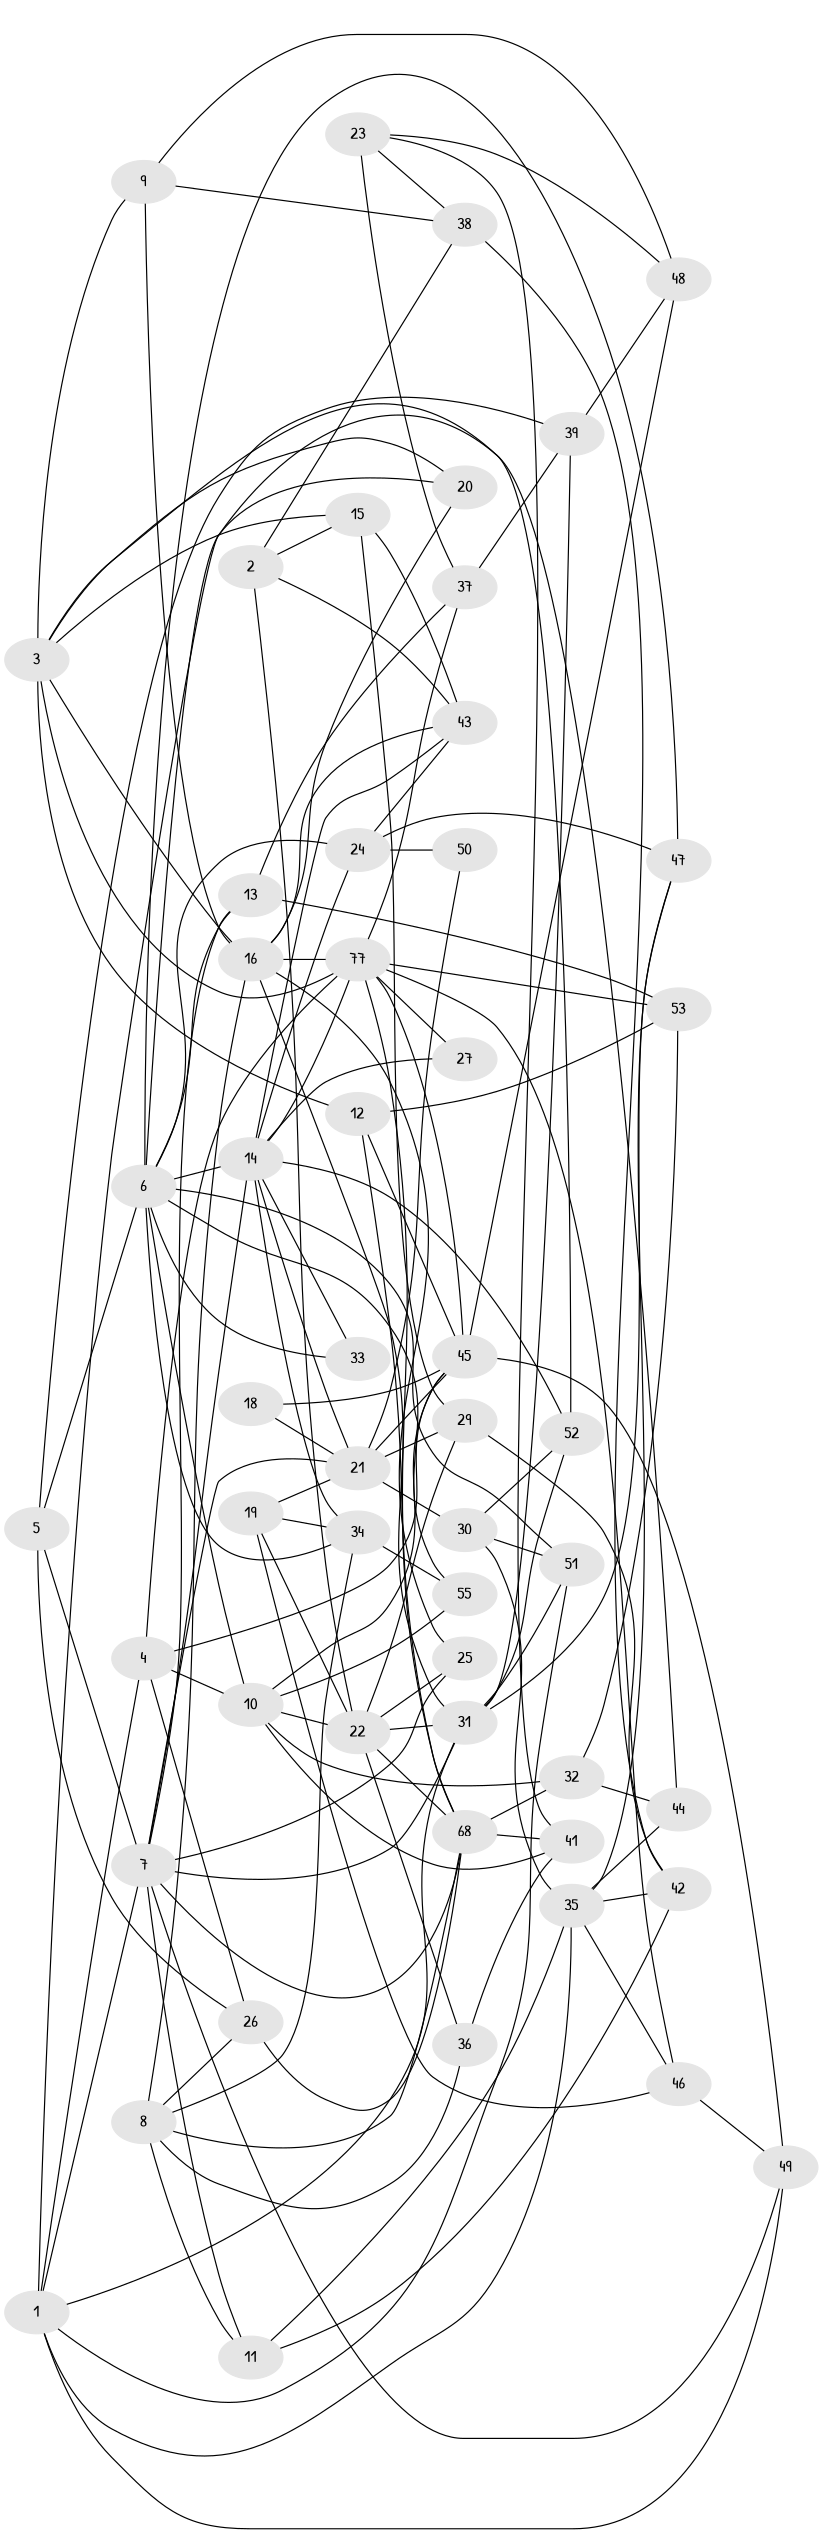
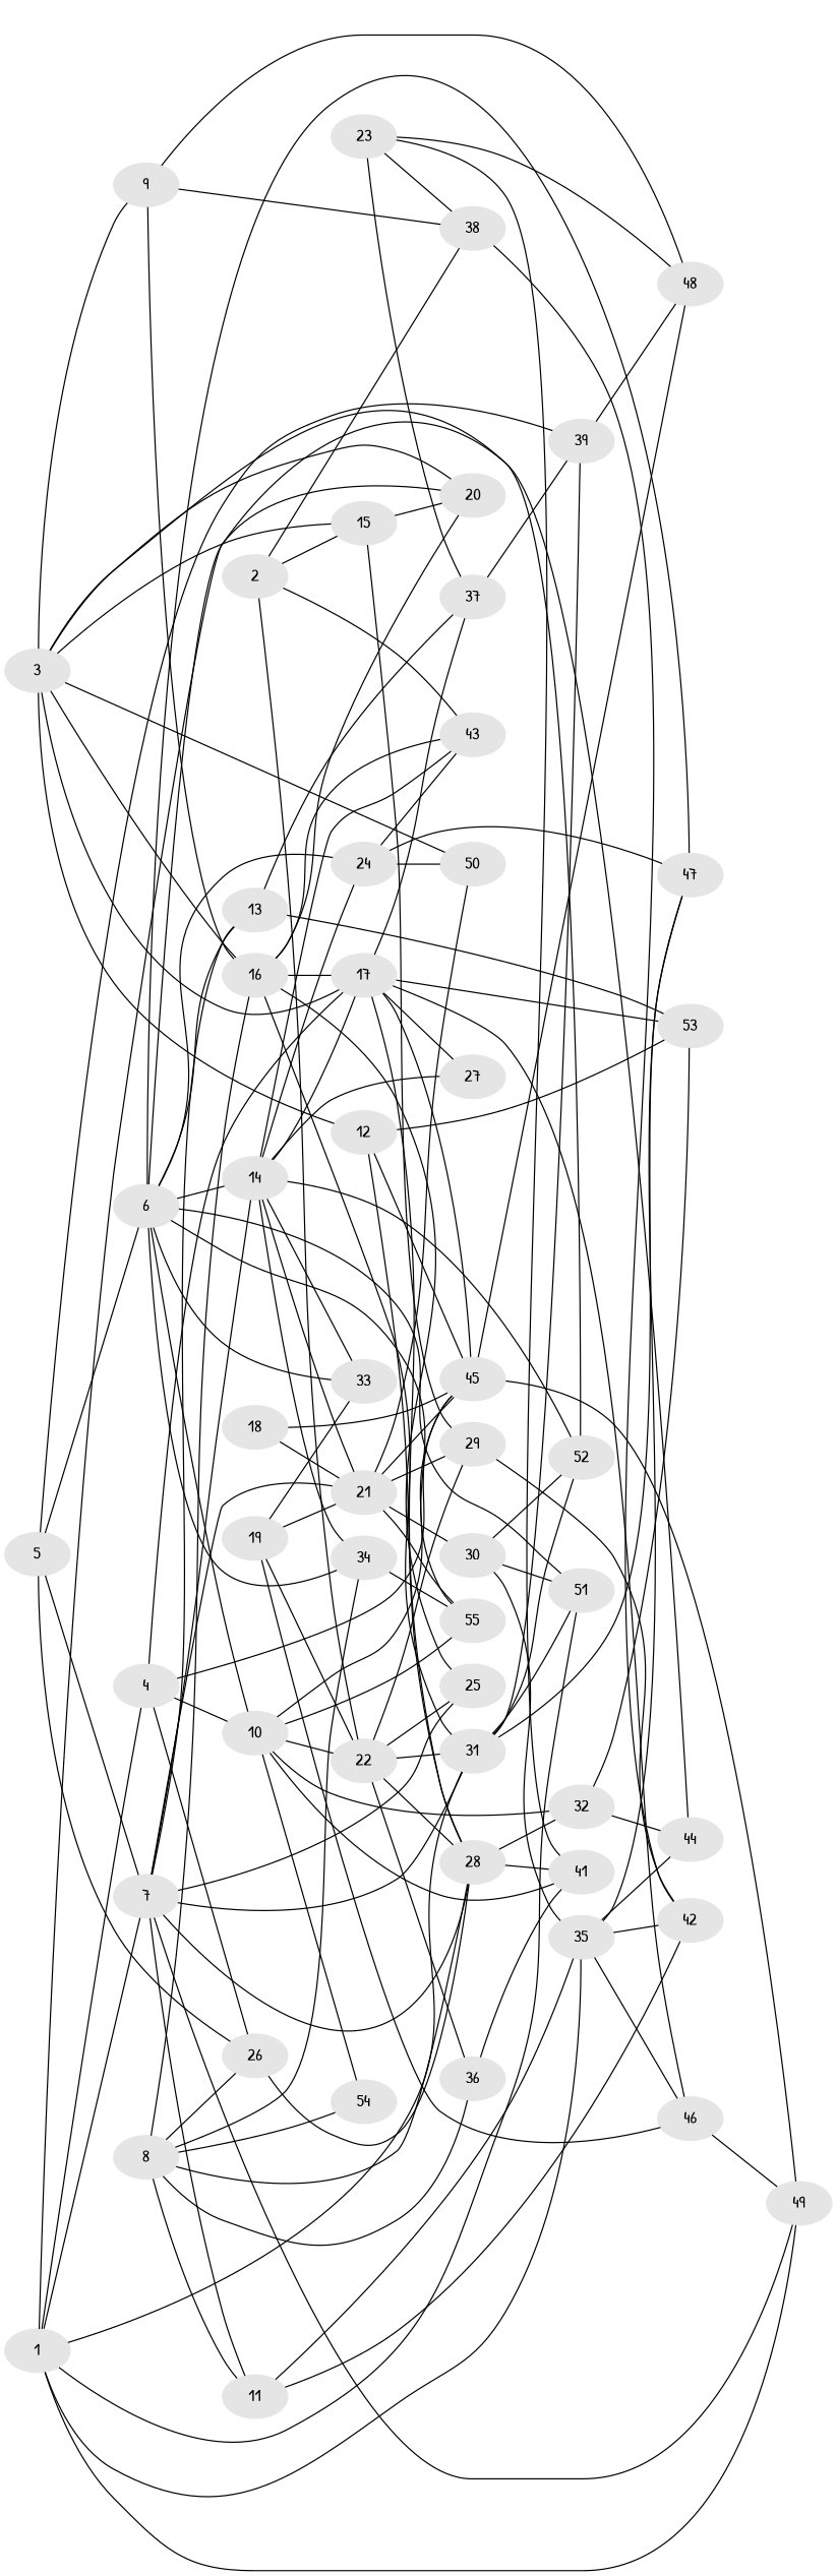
  graph {
    fontname="Patrick Hand"
    rankdir=LR
    node [color=gray90 fontname="Patrick Hand" style=filled]
    edge [fontname="Patrick Hand" weight=1.0]
    1
    4
    7
    20
    31
    35
    49
    51
-   17 [label=77]
+   17
    10
    26
    45
    13
    14
    11
    21
    25
-   28 [label=68]
+   28
    52
    39
    47
    44
    42
    46
    2
    15
    22
    38
    43
    29
    36
    3
    9
    12
    16
    50
    48
    53
    37
    27
    55
+   54
    32
    41
    5
    6
    24
    33
    34
    30
    8
    18
    19
    23
    1 -- 4
    1 -- 7
    1 -- 20
    1 -- 31
    1 -- 35 [weight=2.0]
    1 -- 49
    1 -- 51
    4 -- 17
    4 -- 10
    4 -- 26
    4 -- 45 [weight=2.0]
    7 -- 31
    7 -- 49
    7 -- 13
    7 -- 14 [weight=2.0]
    7 -- 11
    7 -- 21
    7 -- 25
    7 -- 28 [weight=2.0]
    31 -- 51
    31 -- 52
    31 -- 39
    31 -- 47
    35 -- 47
    35 -- 44 [weight=2.0]
    35 -- 42
    35 -- 46
    17 -- 45
    17 -- 28 [weight=2.0]
    17 -- 46
    17 -- 53
    17 -- 37
    17 -- 27 [weight=2.0]
    10 -- 45
    10 -- 22
    10 -- 55
+   10 -- 54
    10 -- 32
    10 -- 41
    26 -- 28
    45 -- 49
    45 -- 48
    13 -- 53
    13 -- 37
    14 -- 17
    14 -- 21
    14 -- 52
    14 -- 43
    14 -- 27
    14 -- 24
    14 -- 33 [weight=2.0]
    14 -- 34
    11 -- 35
    11 -- 42
    21 -- 45
    21 -- 29
    21 -- 50
+   21 -- 55
    21 -- 30
    28 -- 32
    28 -- 41
    39 -- 48
    46 -- 49
    2 -- 15
    2 -- 22
    2 -- 38
    2 -- 43
-   15 -- 43
+   15 -- 20
    15 -- 29
    22 -- 31
    22 -- 25 [weight=3.0]
    22 -- 28
    22 -- 29
    22 -- 36
    38 -- 42
    29 -- 42
    36 -- 41
    3 -- 20
    3 -- 17
    3 -- 52
    3 -- 15
    3 -- 9
    3 -- 12
    3 -- 16 [weight=2.0]
+   3 -- 50
    9 -- 38
    9 -- 16
    9 -- 48
    12 -- 45
    12 -- 28
    12 -- 53
    16 -- 20
    16 -- 31
    16 -- 17
    16 -- 25 [weight=2.0]
    16 -- 43
    37 -- 39
    32 -- 44
    32 -- 53
    5 -- 7
    5 -- 26
    5 -- 39
    5 -- 6
    6 -- 51
    6 -- 10
    6 -- 13
    6 -- 14
    6 -- 47
    6 -- 44
    6 -- 55
    6 -- 24 [weight=2.0]
    6 -- 33
    6 -- 34
    24 -- 47
    24 -- 43
    24 -- 50
    34 -- 55
    30 -- 35
    30 -- 51
    30 -- 52
    8 -- 26
    8 -- 11
    8 -- 28
    8 -- 36 [weight=2.0]
    8 -- 16
+   8 -- 54 [weight=3.0]
    8 -- 34
    18 -- 45 [weight=2.0]
    18 -- 21 [weight=2.0]
    19 -- 21
    19 -- 46
    19 -- 22
-   19 -- 34
+   19 -- 33
    23 -- 38
    23 -- 48
    23 -- 37
    23 -- 41
  }
